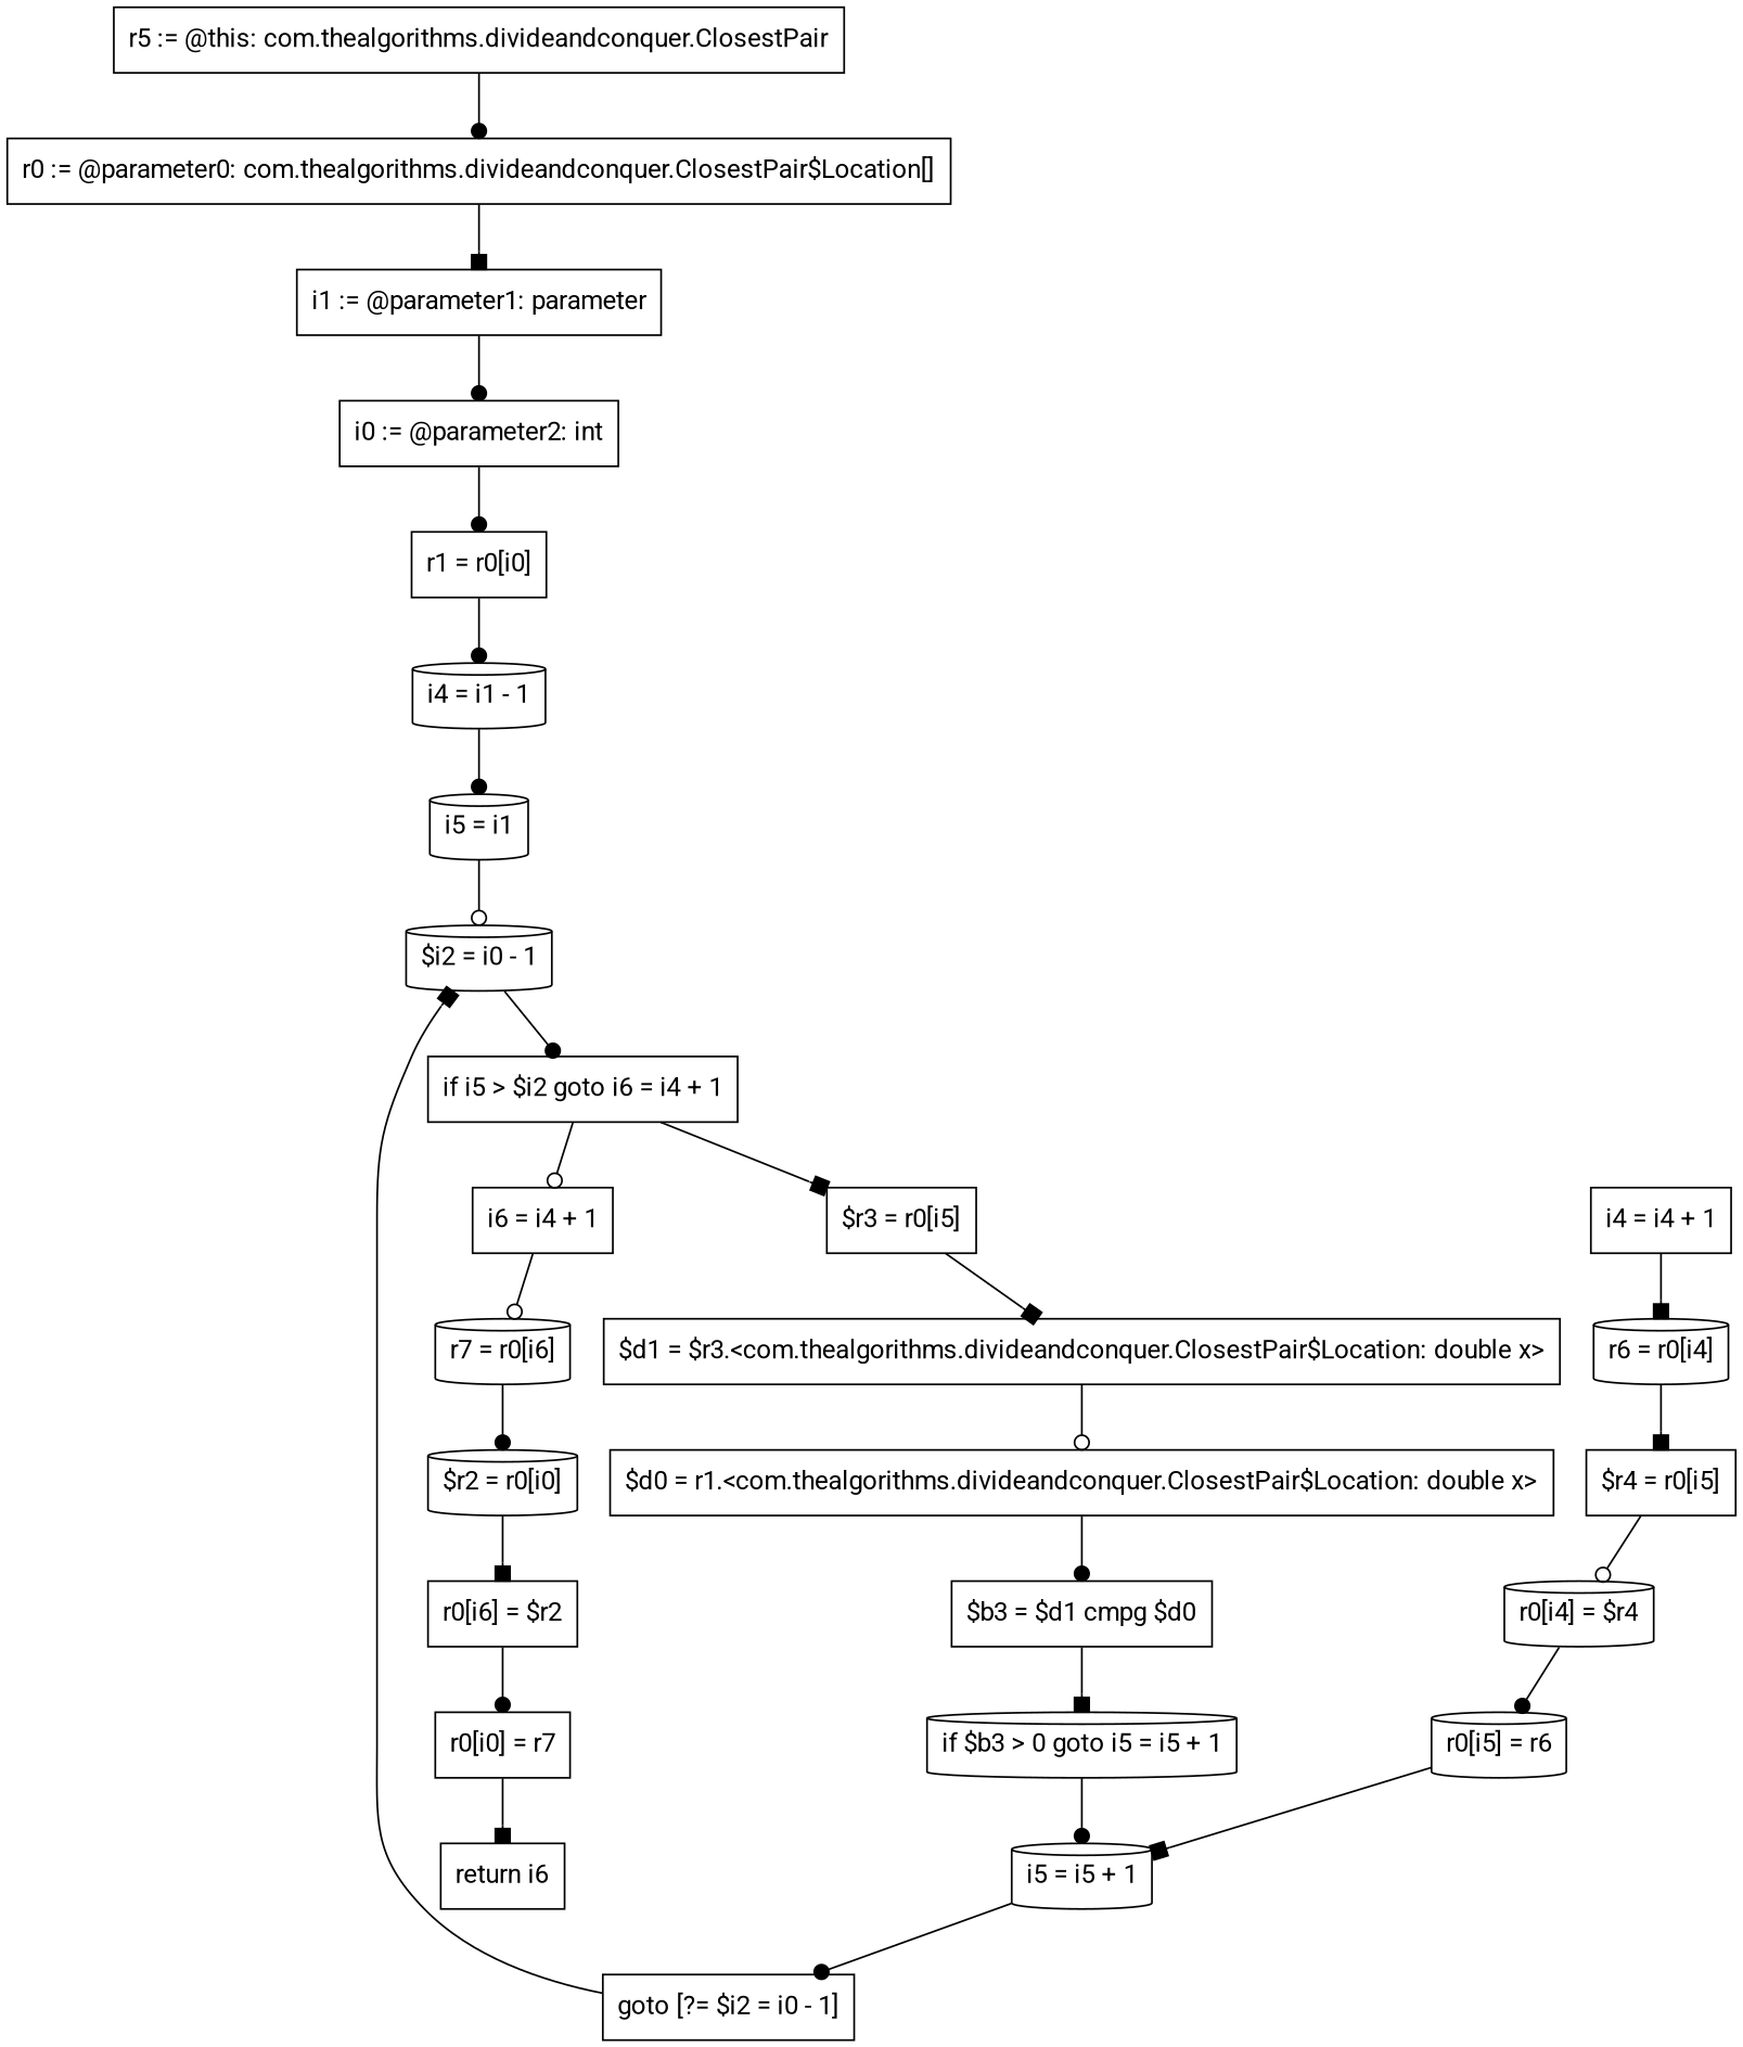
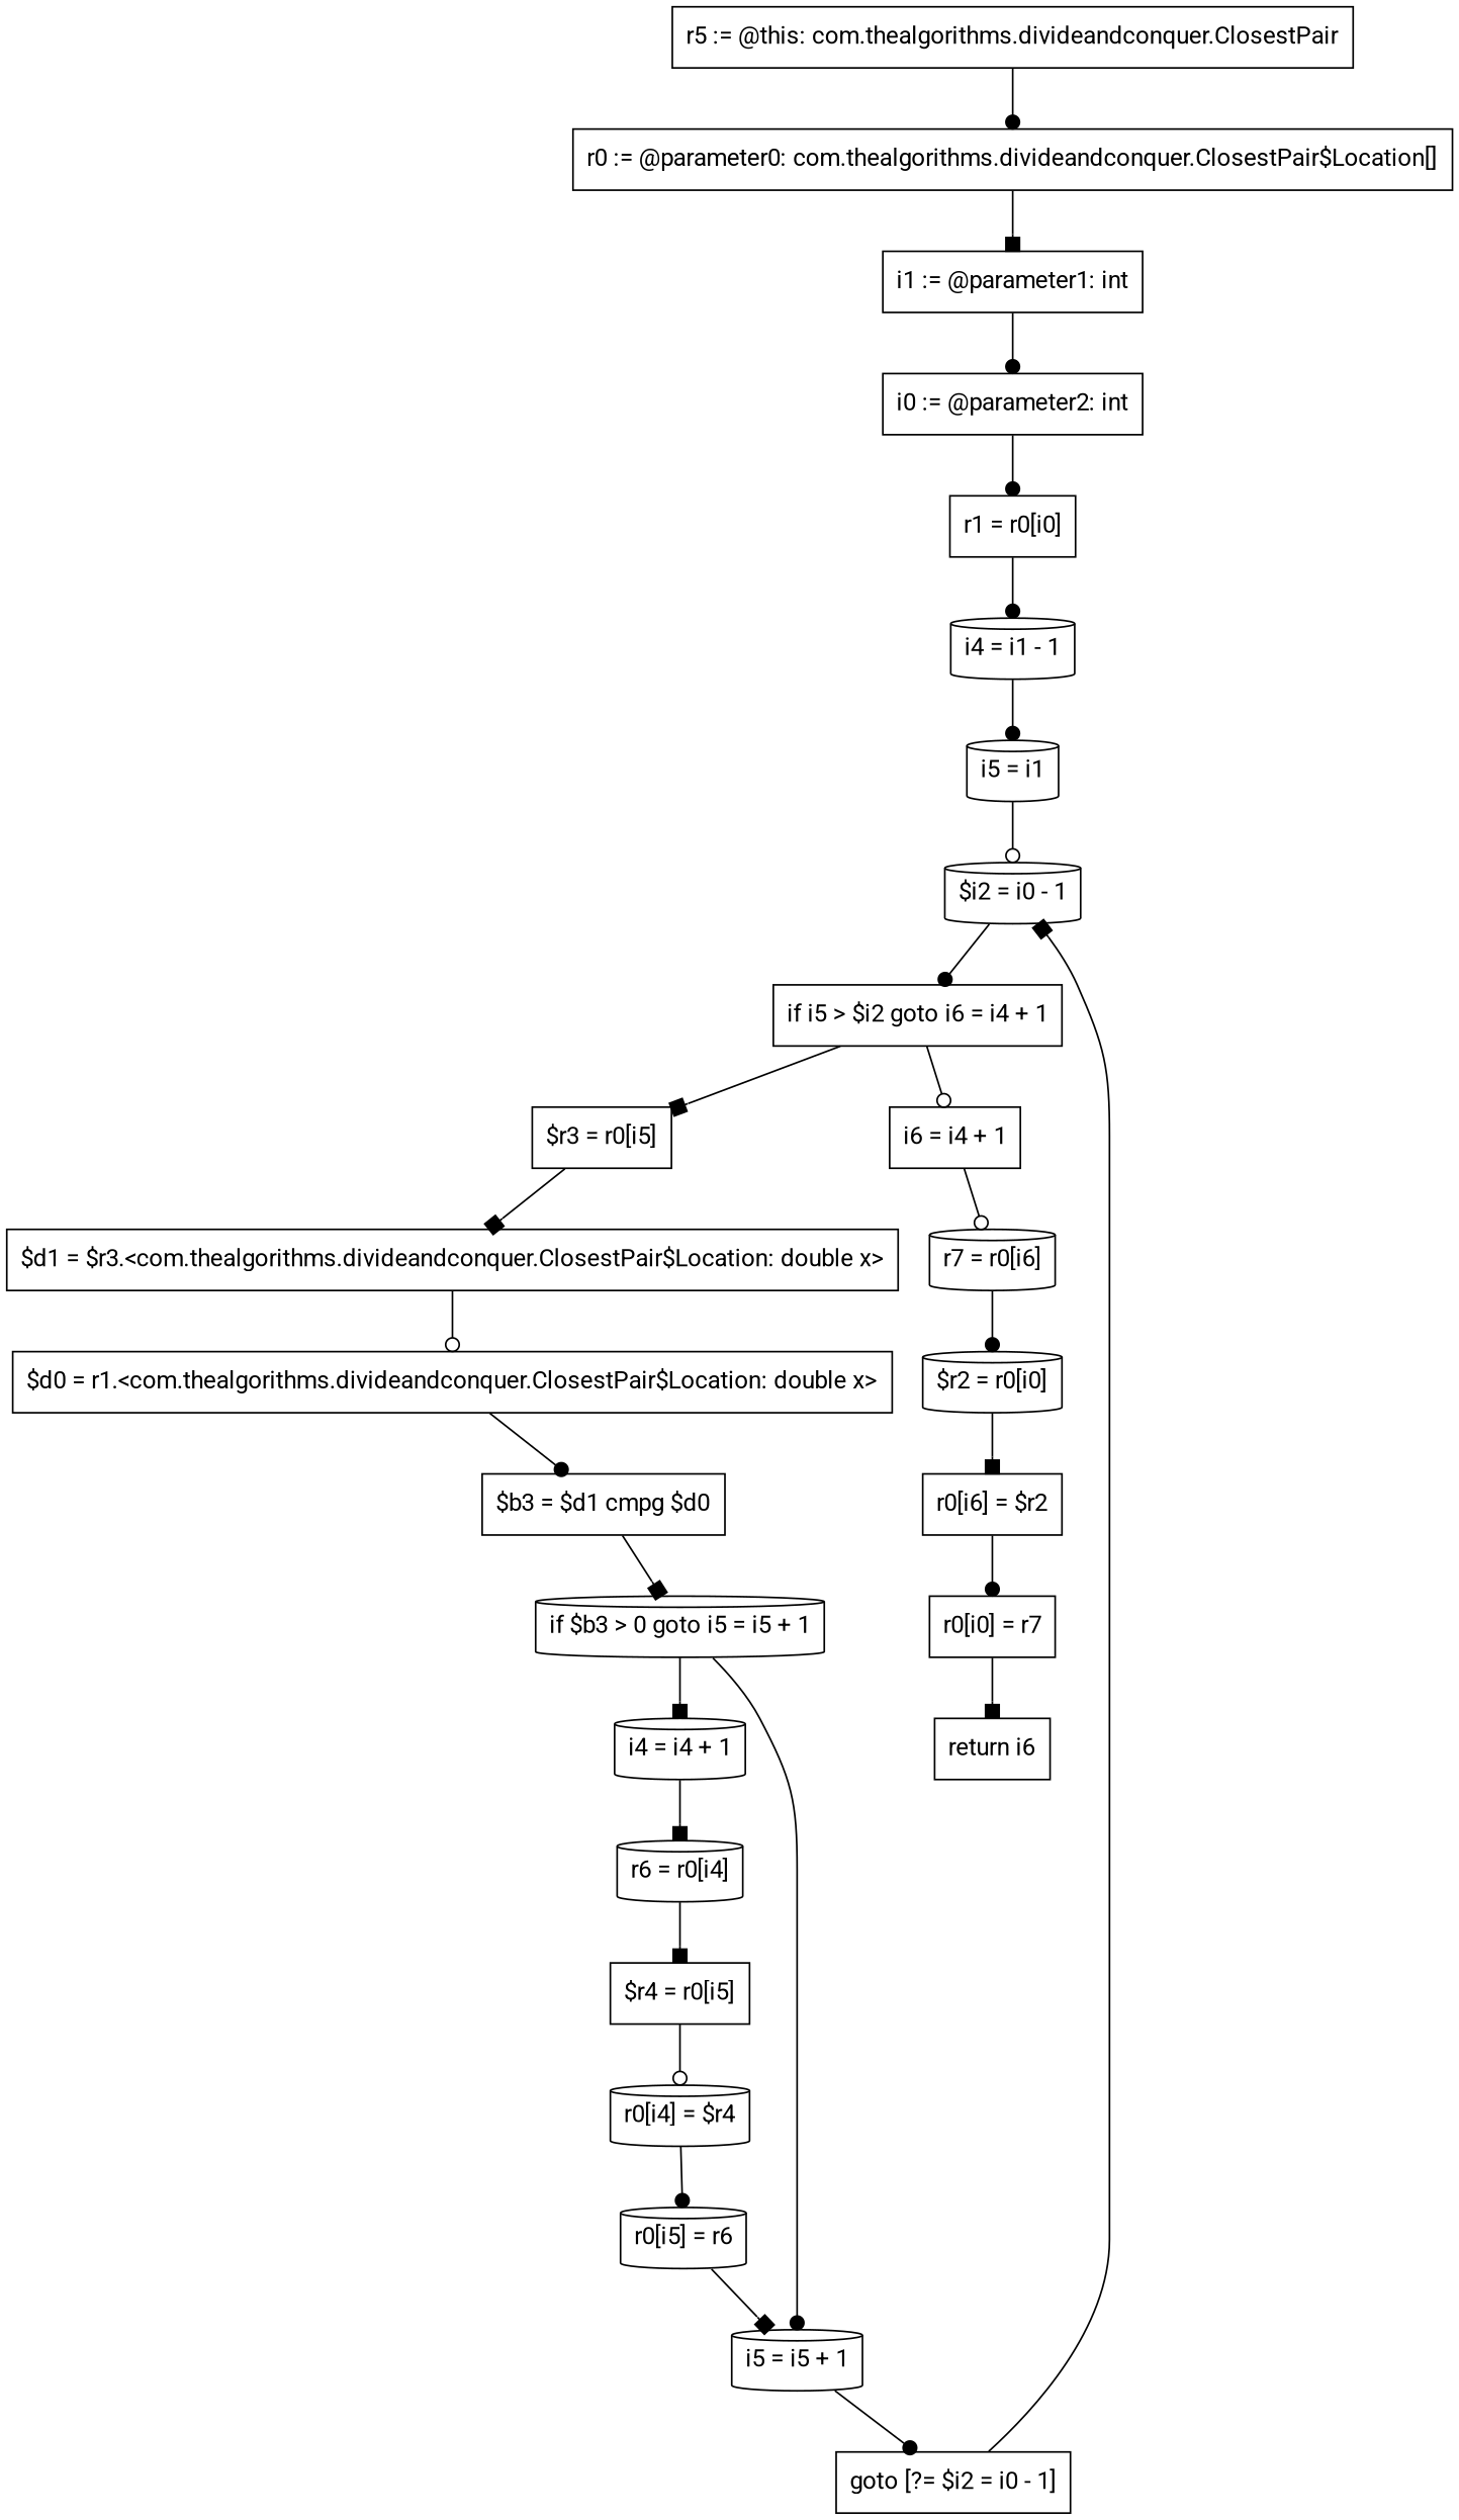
  digraph {
    fontname=Roboto
    node [fontname=Roboto shape=box]
    edge [arrowhead=dot fontname=Roboto]
    "r5 := @this: com.thealgorithms.divideandconquer.ClosestPair"
    "r0 := @parameter0: com.thealgorithms.divideandconquer.ClosestPair$Location[]"
-   "i1 := @parameter1: int" [label="i1 := @parameter1: parameter"]
+   "i1 := @parameter1: int"
    "i0 := @parameter2: int"
    "r1 = r0[i0]"
    "i4 = i1 - 1" [shape=cylinder]
    "i5 = i1" [shape=cylinder]
    "$i2 = i0 - 1" [shape=cylinder]
    "if i5 > $i2 goto i6 = i4 + 1"
    "$r3 = r0[i5]"
    "i6 = i4 + 1"
    "$d1 = $r3.<com.thealgorithms.divideandconquer.ClosestPair$Location: double x>"
    "r7 = r0[i6]" [shape=cylinder]
    "$d0 = r1.<com.thealgorithms.divideandconquer.ClosestPair$Location: double x>"
    "$b3 = $d1 cmpg $d0"
    "if $b3 > 0 goto i5 = i5 + 1" [shape=cylinder]
-   "i4 = i4 + 1"
+   "i4 = i4 + 1" [shape=cylinder]
    "i5 = i5 + 1" [shape=cylinder]
    "r6 = r0[i4]" [shape=cylinder]
    "goto [?= $i2 = i0 - 1]"
    "$r4 = r0[i5]"
    "r0[i4] = $r4" [shape=cylinder]
    "r0[i5] = r6" [shape=cylinder]
    "$r2 = r0[i0]" [shape=cylinder]
    "r0[i6] = $r2"
    "r0[i0] = r7"
    "return i6"
    "r5 := @this: com.thealgorithms.divideandconquer.ClosestPair" -> "r0 := @parameter0: com.thealgorithms.divideandconquer.ClosestPair$Location[]"
    "r0 := @parameter0: com.thealgorithms.divideandconquer.ClosestPair$Location[]" -> "i1 := @parameter1: int" [arrowhead=box]
    "i1 := @parameter1: int" -> "i0 := @parameter2: int"
    "i0 := @parameter2: int" -> "r1 = r0[i0]"
    "r1 = r0[i0]" -> "i4 = i1 - 1"
    "i4 = i1 - 1" -> "i5 = i1"
    "i5 = i1" -> "$i2 = i0 - 1" [arrowhead=odot]
    "$i2 = i0 - 1" -> "if i5 > $i2 goto i6 = i4 + 1"
    "if i5 > $i2 goto i6 = i4 + 1" -> "$r3 = r0[i5]" [arrowhead=box]
    "if i5 > $i2 goto i6 = i4 + 1" -> "i6 = i4 + 1" [arrowhead=odot]
    "$r3 = r0[i5]" -> "$d1 = $r3.<com.thealgorithms.divideandconquer.ClosestPair$Location: double x>" [arrowhead=box]
    "i6 = i4 + 1" -> "r7 = r0[i6]" [arrowhead=odot]
    "$d1 = $r3.<com.thealgorithms.divideandconquer.ClosestPair$Location: double x>" -> "$d0 = r1.<com.thealgorithms.divideandconquer.ClosestPair$Location: double x>" [arrowhead=odot]
    "r7 = r0[i6]" -> "$r2 = r0[i0]"
    "$d0 = r1.<com.thealgorithms.divideandconquer.ClosestPair$Location: double x>" -> "$b3 = $d1 cmpg $d0"
    "$b3 = $d1 cmpg $d0" -> "if $b3 > 0 goto i5 = i5 + 1" [arrowhead=box]
+   "if $b3 > 0 goto i5 = i5 + 1" -> "i4 = i4 + 1" [arrowhead=box]
    "if $b3 > 0 goto i5 = i5 + 1" -> "i5 = i5 + 1"
    "i4 = i4 + 1" -> "r6 = r0[i4]" [arrowhead=box]
    "i5 = i5 + 1" -> "goto [?= $i2 = i0 - 1]"
    "r6 = r0[i4]" -> "$r4 = r0[i5]" [arrowhead=box]
    "goto [?= $i2 = i0 - 1]" -> "$i2 = i0 - 1" [arrowhead=box]
    "$r4 = r0[i5]" -> "r0[i4] = $r4" [arrowhead=odot]
    "r0[i4] = $r4" -> "r0[i5] = r6"
    "r0[i5] = r6" -> "i5 = i5 + 1" [arrowhead=box]
    "$r2 = r0[i0]" -> "r0[i6] = $r2" [arrowhead=box]
    "r0[i6] = $r2" -> "r0[i0] = r7"
    "r0[i0] = r7" -> "return i6" [arrowhead=box]
  }
